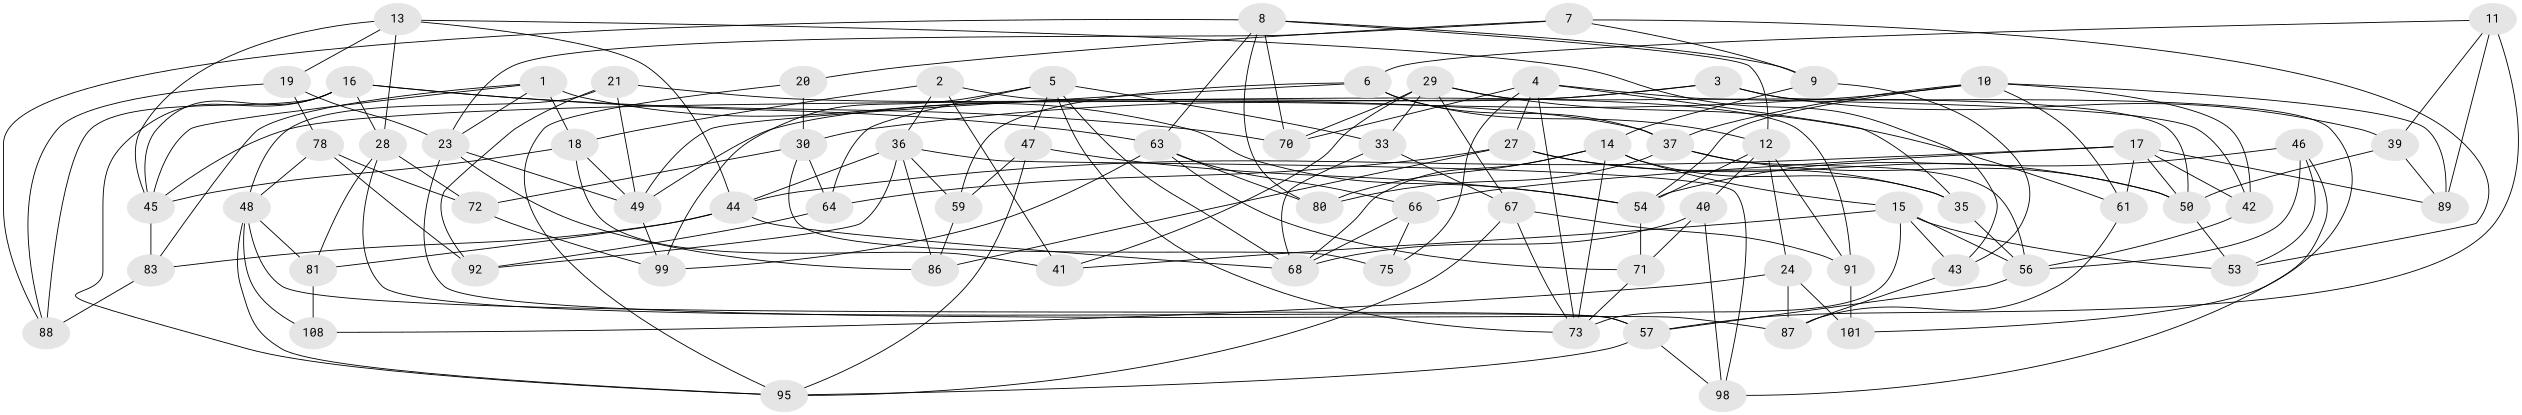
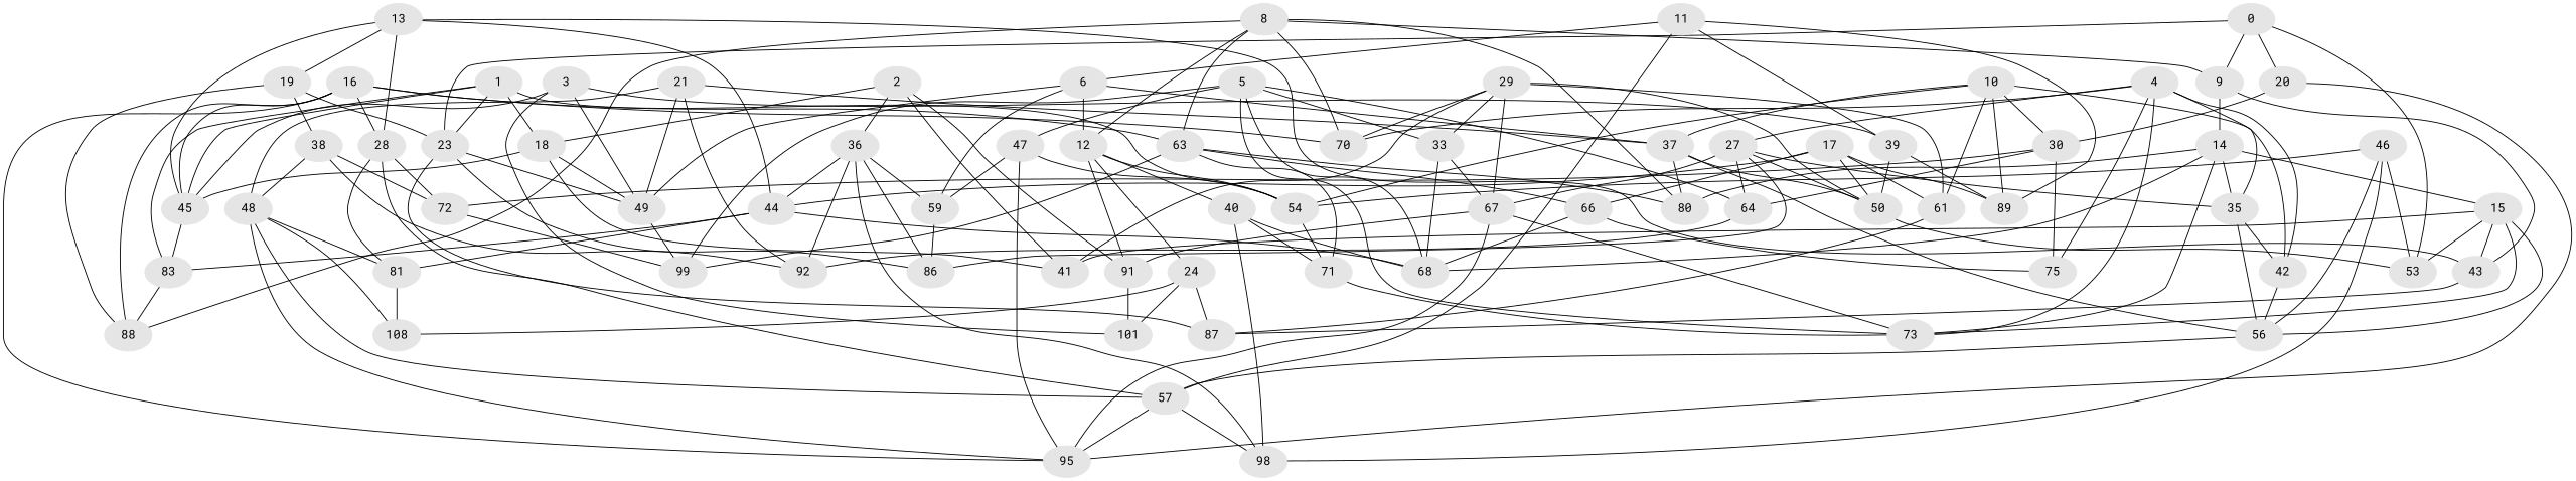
  graph {
    fontname="Roboto Mono"
    node [color=gray90 fontname="Roboto Mono" style=filled]
    edge [fontname="Roboto Mono"]
    1 [super="+60"]
    18 [super="+25"]
    23 [super="+62"]
    45 [super="+78"]
    54 [super="+90"]
    83
    41
    49 [super="+69"]
    86
    87
    71
    88
    2 [super="+22"]
    36 [super="+104"]
    91
    59
    44 [super="+96"]
    92
    98
    101
    3
    39
    89
    50 [super="+52"]
    99
    4 [super="+97"]
    27 [super="+74"]
    35
    42
    70
    73 [super="+93"]
    75
    64
    67 [super="+105"]
    56 [super="+100"]
    5 [super="+94"]
    33
    47
    68 [super="+79"]
    95 [super="+107"]
    12 [super="+31"]
    24
    40
    6
    37 [super="+84"]
    80
-   7
+   7 [label=0]
    9
    20
    53
    14 [super="+82"]
    43
    30 [super="+103"]
    8 [super="+26"]
    63 [super="+102"]
    66
    15 [super="+76"]
    10 [super="+77"]
    61
    72
    11
    57 [super="+58"]
    108
    13 [super="+85"]
    19
    28 [super="+51"]
-   38 [label=78]
+   38
    81
    16 [super="+106"]
    17 [super="+32"]
    48 [super="+55"]
    21
    29 [super="+65"]
    46
    1 -- 18 [weight=2]
    1 -- 23
    1 -- 45
    1 -- 54
    1 -- 83
    18 -- 45
    18 -- 41
    18 -- 49
    23 -- 49
    23 -- 86
    23 -- 87
    45 -- 83
    54 -- 71
    83 -- 88
    49 -- 99
    71 -- 73
    2 -- 18
    2 -- 41
    2 -- 36
    2 -- 91
    36 -- 86
    36 -- 59
    36 -- 44
    36 -- 92
    36 -- 98
    91 -- 101
    59 -- 86
    44 -- 83
    44 -- 68
    44 -- 81
    3 -- 45
    3 -- 49
    3 -- 101
    3 -- 39
    39 -- 89
    39 -- 50
    50 -- 53
    4 -- 27
    4 -- 35
    4 -- 42
    4 -- 70
    4 -- 73
    4 -- 75
    27 -- 86
    27 -- 50
    27 -- 35
    27 -- 64
+   27 -- 67
    35 -- 56
    42 -- 56
    64 -- 92
    67 -- 91
    67 -- 73
    67 -- 95
    56 -- 57
    5 -- 99
    5 -- 73
    5 -- 64
    5 -- 33
    5 -- 47
    5 -- 68
    33 -- 67
    33 -- 68
    47 -- 54
    47 -- 59
    47 -- 95
    12 -- 54
    12 -- 91
    12 -- 24
    12 -- 40
    24 -- 87
    24 -- 101
    24 -- 108
    40 -- 71
    40 -- 98
    40 -- 68
    6 -- 49
    6 -- 59
    6 -- 12
    6 -- 37
    37 -- 50
    37 -- 56
    37 -- 80
    7 -- 23
    7 -- 9
    7 -- 20
    7 -- 53
    9 -- 14
    9 -- 43
    20 -- 95
    20 -- 30
    14 -- 35
    14 -- 73
    14 -- 68
    14 -- 80
    14 -- 15
    43 -- 87
    30 -- 75 [weight=2]
    30 -- 64
    30 -- 72
    8 -- 88
    8 -- 70
    8 -- 12
    8 -- 80
    8 -- 9
    8 -- 63
    63 -- 71
    63 -- 99
    63 -- 80
    63 -- 66
    66 -- 75
    66 -- 68
    15 -- 41
    15 -- 73
    15 -- 56
    15 -- 53
    15 -- 43
    10 -- 54
    10 -- 89
    10 -- 42
    10 -- 37
    10 -- 30
    10 -- 61
    61 -- 87
    72 -- 99
    11 -- 39
    11 -- 89
    11 -- 6
    11 -- 57
    57 -- 98
    57 -- 95
    13 -- 45
    13 -- 44
    13 -- 43
    13 -- 19
    13 -- 28 [weight=2]
    19 -- 23
    19 -- 88
    19 -- 38
    28 -- 72
    28 -- 57
    28 -- 81
    38 -- 92
    38 -- 72
    38 -- 48
    81 -- 108
    16 -- 45
    16 -- 88
    16 -- 70
    16 -- 95
    16 -- 63
    16 -- 28
    17 -- 44
    17 -- 89
    17 -- 50
-   17 -- 42
+   35 -- 42
    17 -- 66
    17 -- 61
    48 -- 95
    48 -- 57
    48 -- 108
    48 -- 81
    21 -- 49
    21 -- 92
    21 -- 37
    21 -- 48
    29 -- 41
    29 -- 50
    29 -- 70
    29 -- 67
    29 -- 33
    29 -- 61
    46 -- 54
    46 -- 98
    46 -- 56
    46 -- 53
  }
